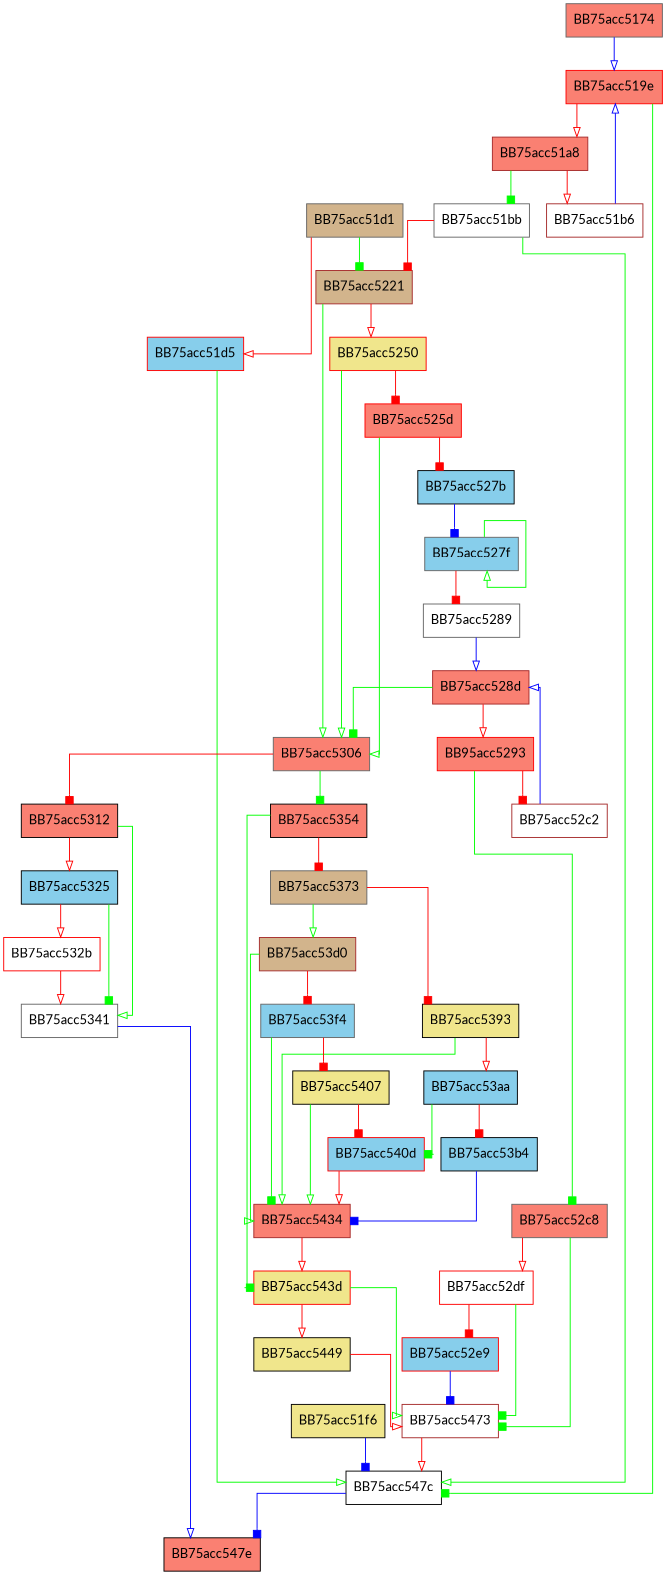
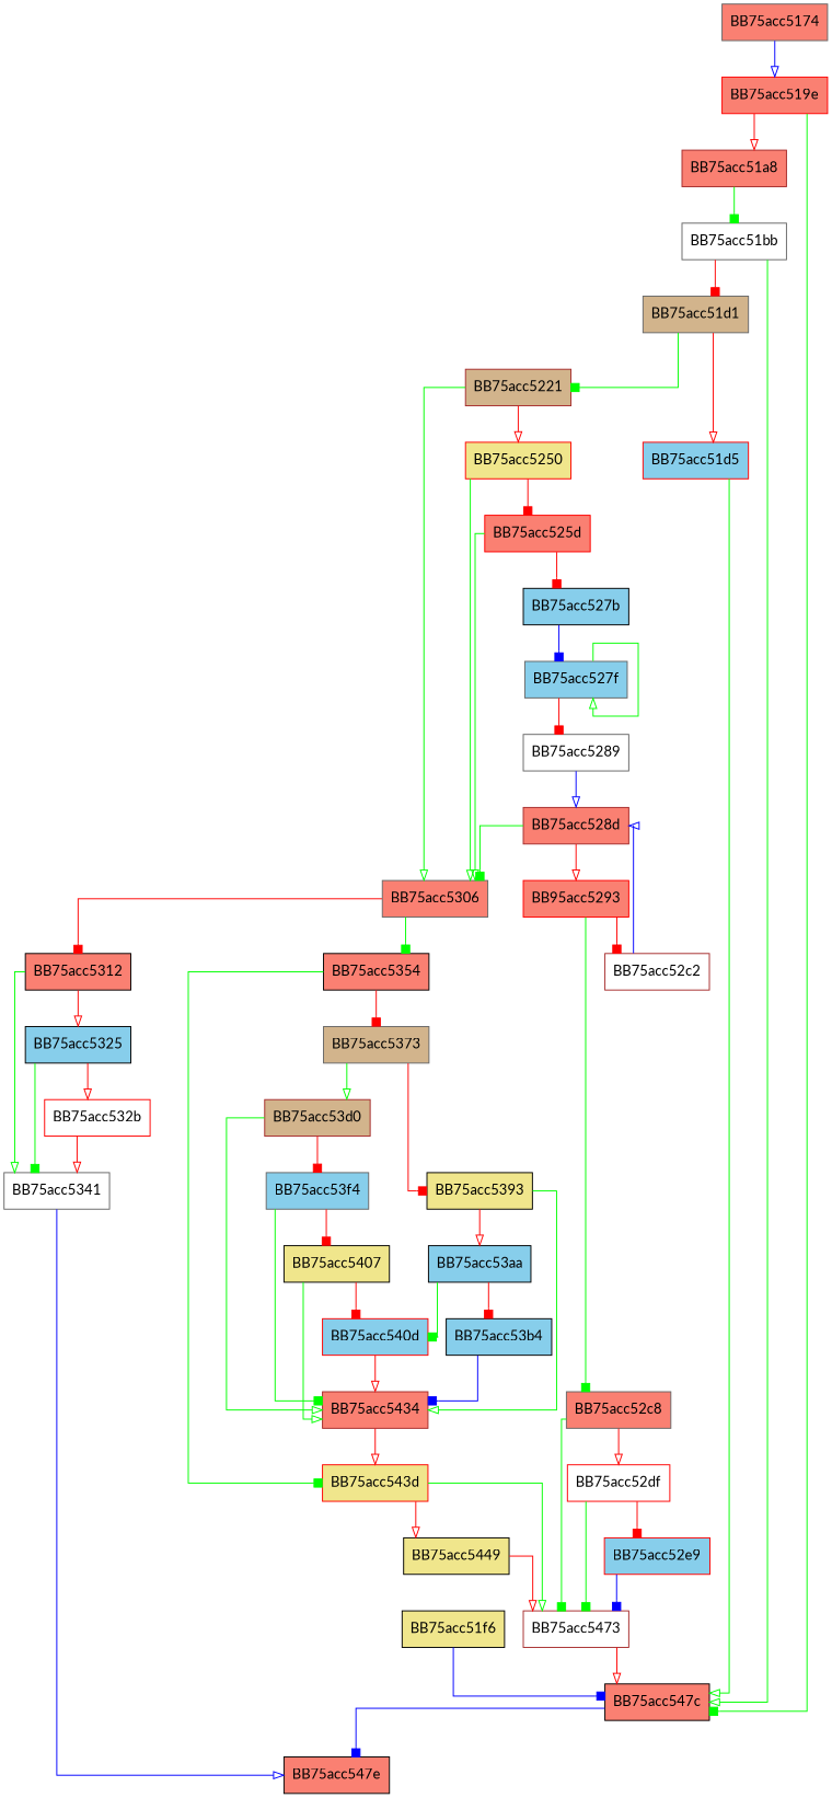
  digraph {
    fontname=Lato
    splines=ortho
    node [color=black fillcolor=salmon fontname=Lato shape=box style=filled]
    edge [arrowhead=onormal color=red fontname=Lato]
    BB75acc5174 [color=gray40]
    BB75acc519e [color=red]
-   BB75acc547c [fillcolor=white]
+   BB75acc547c
    BB75acc51a8 [color=brown]
    BB75acc547e
    BB75acc51bb [color=gray40 fillcolor=white]
-   BB75acc51b6 [color=brown fillcolor=white]
    BB75acc51d1 [color=gray40 fillcolor=tan]
    BB75acc5221 [color=brown fillcolor=tan]
    BB75acc51d5 [color=red fillcolor=skyblue]
    BB75acc5306 [color=gray40]
    BB75acc5250 [color=red fillcolor=khaki]
    BB75acc5354
    BB75acc5312
    BB75acc525d [color=red]
    BB75acc51f6 [fillcolor=khaki]
    BB75acc543d [color=red fillcolor=khaki]
    BB75acc5373 [color=gray40 fillcolor=tan]
    BB75acc5341 [color=gray40 fillcolor=white]
    BB75acc5325 [fillcolor=skyblue]
    BB75acc527b [fillcolor=skyblue]
    BB75acc527f [color=gray40 fillcolor=skyblue]
    BB75acc5289 [color=gray40 fillcolor=white]
    BB75acc528d [color=brown]
    n25 [color=red label=BB95acc5293]
    BB75acc52c8 [color=gray40]
    BB75acc52c2 [color=brown fillcolor=white]
    BB75acc5473 [color=brown fillcolor=white]
    BB75acc52df [color=red fillcolor=white]
    BB75acc52e9 [color=red fillcolor=skyblue]
    BB75acc5449 [fillcolor=khaki]
    BB75acc53d0 [color=brown fillcolor=tan]
    BB75acc5393 [fillcolor=khaki]
    BB75acc532b [color=red fillcolor=white]
    BB75acc5434 [color=brown]
    BB75acc53f4 [color=gray40 fillcolor=skyblue]
    BB75acc53aa [fillcolor=skyblue]
    BB75acc5407 [fillcolor=khaki]
    BB75acc53b4 [fillcolor=skyblue]
    BB75acc540d [color=red fillcolor=skyblue]
    BB75acc5174 -> BB75acc519e [color=blue]
    BB75acc519e -> BB75acc547c [arrowhead=box color=green]
    BB75acc519e -> BB75acc51a8
    BB75acc547c -> BB75acc547e [arrowhead=box color=blue]
    BB75acc51a8 -> BB75acc51bb [arrowhead=box color=green]
-   BB75acc51a8 -> BB75acc51b6
    BB75acc51bb -> BB75acc547c [color=green]
-   BB75acc51bb -> BB75acc5221 [arrowhead=box]
-   BB75acc51b6 -> BB75acc519e [color=blue]
+   BB75acc51bb -> BB75acc51d1 [arrowhead=box]
    BB75acc51d1 -> BB75acc5221 [arrowhead=box color=green]
    BB75acc51d1 -> BB75acc51d5
    BB75acc5221 -> BB75acc5306 [color=green]
    BB75acc5221 -> BB75acc5250
    BB75acc51d5 -> BB75acc547c [color=green]
    BB75acc5306 -> BB75acc5354 [arrowhead=box color=green]
    BB75acc5306 -> BB75acc5312 [arrowhead=box]
    BB75acc5250 -> BB75acc5306 [color=green]
    BB75acc5250 -> BB75acc525d [arrowhead=box]
    BB75acc5354 -> BB75acc543d [arrowhead=box color=green]
    BB75acc5354 -> BB75acc5373 [arrowhead=box]
    BB75acc5312 -> BB75acc5341 [color=green]
    BB75acc5312 -> BB75acc5325
    BB75acc525d -> BB75acc5306 [color=green]
    BB75acc525d -> BB75acc527b [arrowhead=box]
    BB75acc51f6 -> BB75acc547c [arrowhead=box color=blue]
    BB75acc543d -> BB75acc5473 [color=green]
    BB75acc543d -> BB75acc5449
    BB75acc5373 -> BB75acc53d0 [color=green]
    BB75acc5373 -> BB75acc5393 [arrowhead=box]
    BB75acc5341 -> BB75acc547e [color=blue]
    BB75acc5325 -> BB75acc5341 [arrowhead=box color=green]
    BB75acc5325 -> BB75acc532b
    BB75acc527b -> BB75acc527f [arrowhead=box color=blue]
    BB75acc527f -> BB75acc527f [color=green]
    BB75acc527f -> BB75acc5289 [arrowhead=box]
    BB75acc5289 -> BB75acc528d [color=blue]
    BB75acc528d -> BB75acc5306 [arrowhead=box color=green]
    BB75acc528d -> n25
    n25 -> BB75acc52c8 [arrowhead=box color=green]
    n25 -> BB75acc52c2 [arrowhead=box]
    BB75acc52c8 -> BB75acc5473 [arrowhead=box color=green]
    BB75acc52c8 -> BB75acc52df
    BB75acc52c2 -> BB75acc528d [color=blue]
    BB75acc5473 -> BB75acc547c
    BB75acc52df -> BB75acc5473 [arrowhead=box color=green]
    BB75acc52df -> BB75acc52e9 [arrowhead=box]
    BB75acc52e9 -> BB75acc5473 [arrowhead=box color=blue]
    BB75acc5449 -> BB75acc5473
    BB75acc53d0 -> BB75acc5434 [color=green]
    BB75acc53d0 -> BB75acc53f4 [arrowhead=box]
    BB75acc5393 -> BB75acc5434 [color=green]
    BB75acc5393 -> BB75acc53aa
    BB75acc532b -> BB75acc5341
    BB75acc5434 -> BB75acc543d
    BB75acc53f4 -> BB75acc5434 [arrowhead=box color=green]
    BB75acc53f4 -> BB75acc5407 [arrowhead=box]
    BB75acc53aa -> BB75acc53b4 [arrowhead=box]
    BB75acc53aa -> BB75acc540d [arrowhead=box color=green]
    BB75acc5407 -> BB75acc5434 [color=green]
    BB75acc5407 -> BB75acc540d [arrowhead=box]
    BB75acc53b4 -> BB75acc5434 [arrowhead=box color=blue]
    BB75acc540d -> BB75acc5434
  }
